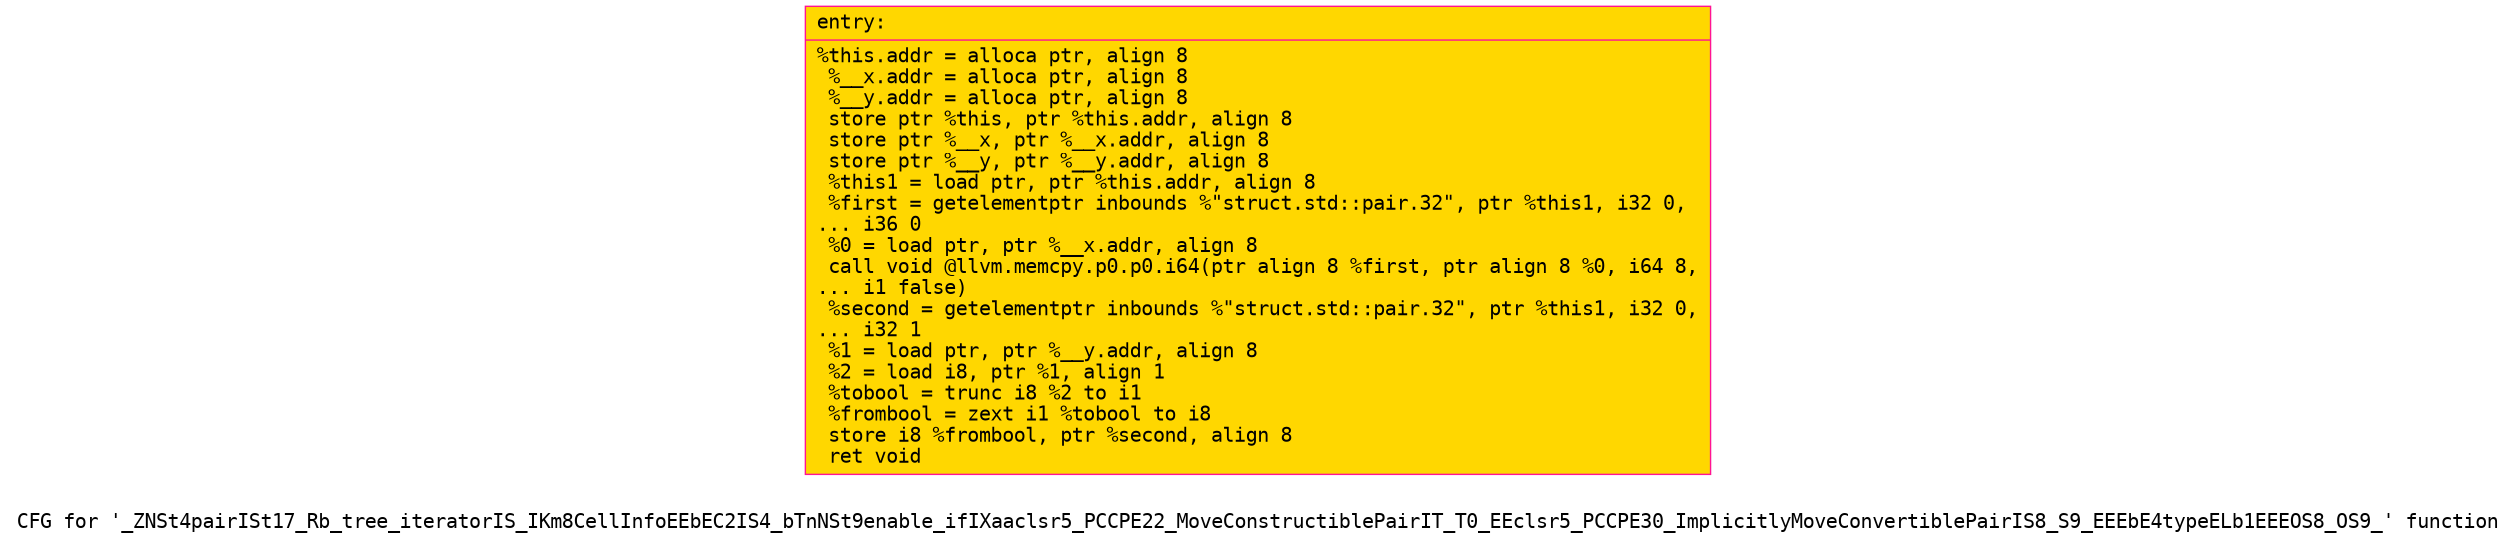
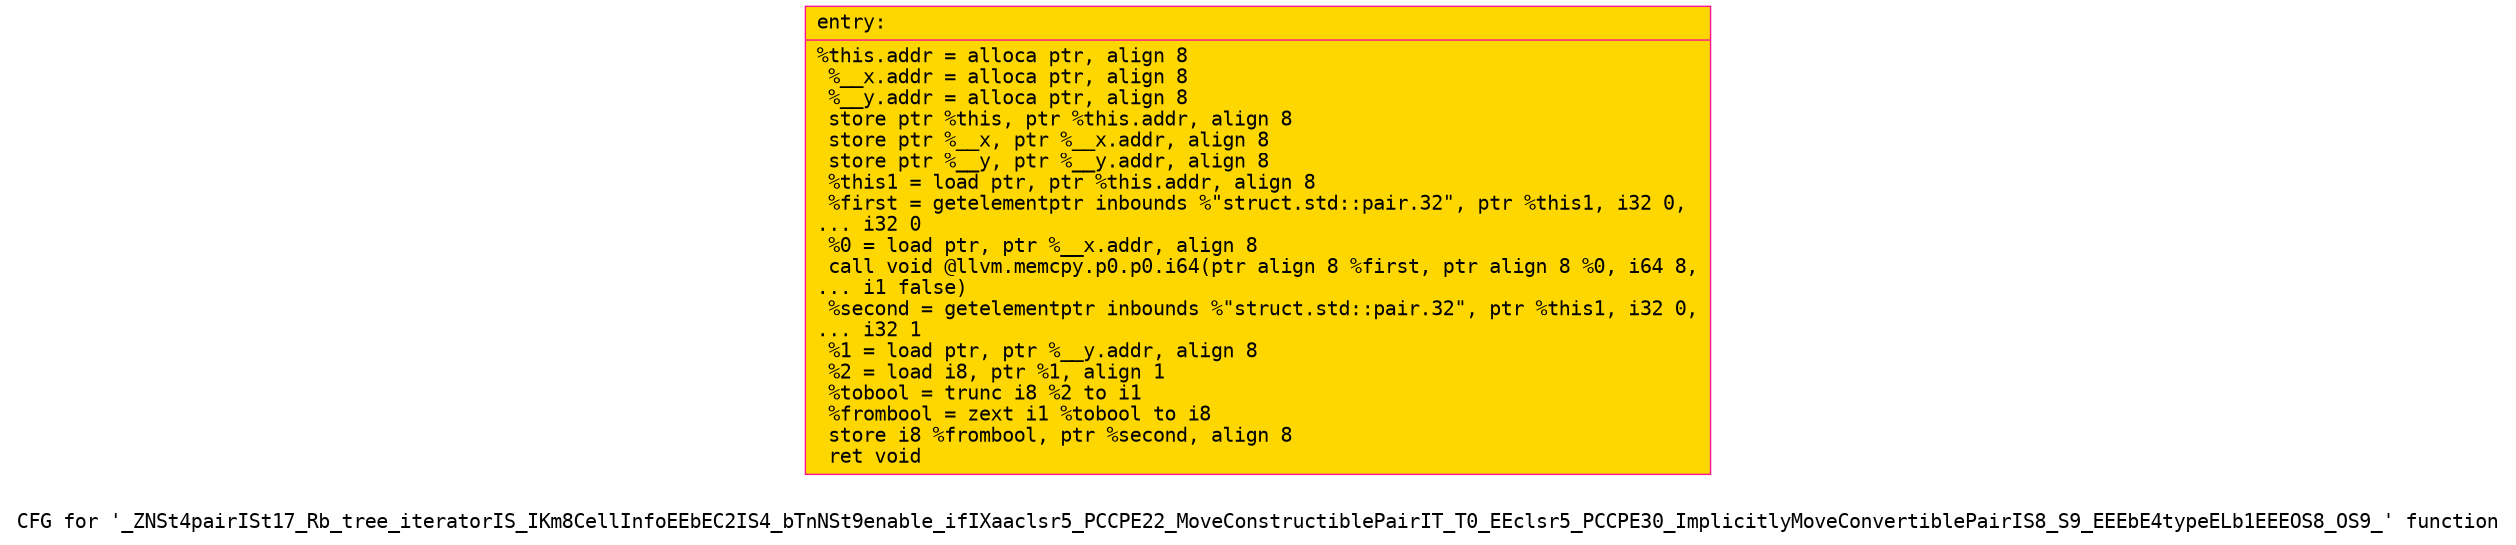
  digraph {
    label="CFG for '_ZNSt4pairISt17_Rb_tree_iteratorIS_IKm8CellInfoEEbEC2IS4_bTnNSt9enable_ifIXaaclsr5_PCCPE22_MoveConstructiblePairIT_T0_EEclsr5_PCCPE30_ImplicitlyMoveConvertiblePairIS8_S9_EEEbE4typeELb1EEEOS8_OS9_' function"
    fontname="DejaVu Sans Mono"
-   n1 [color=deeppink fillcolor=gold fontname="DejaVu Sans Mono" label="{entry:\l|  %this.addr = alloca ptr, align 8\l  %__x.addr = alloca ptr, align 8\l  %__y.addr = alloca ptr, align 8\l  store ptr %this, ptr %this.addr, align 8\l  store ptr %__x, ptr %__x.addr, align 8\l  store ptr %__y, ptr %__y.addr, align 8\l  %this1 = load ptr, ptr %this.addr, align 8\l  %first = getelementptr inbounds %\"struct.std::pair.32\", ptr %this1, i32 0,\l... i36 0\l  %0 = load ptr, ptr %__x.addr, align 8\l  call void @llvm.memcpy.p0.p0.i64(ptr align 8 %first, ptr align 8 %0, i64 8,\l... i1 false)\l  %second = getelementptr inbounds %\"struct.std::pair.32\", ptr %this1, i32 0,\l... i32 1\l  %1 = load ptr, ptr %__y.addr, align 8\l  %2 = load i8, ptr %1, align 1\l  %tobool = trunc i8 %2 to i1\l  %frombool = zext i1 %tobool to i8\l  store i8 %frombool, ptr %second, align 8\l  ret void\l}" shape=record style=filled]
+   n1 [color=deeppink fillcolor=gold fontname="DejaVu Sans Mono" label="{entry:\l|  %this.addr = alloca ptr, align 8\l  %__x.addr = alloca ptr, align 8\l  %__y.addr = alloca ptr, align 8\l  store ptr %this, ptr %this.addr, align 8\l  store ptr %__x, ptr %__x.addr, align 8\l  store ptr %__y, ptr %__y.addr, align 8\l  %this1 = load ptr, ptr %this.addr, align 8\l  %first = getelementptr inbounds %\"struct.std::pair.32\", ptr %this1, i32 0,\l... i32 0\l  %0 = load ptr, ptr %__x.addr, align 8\l  call void @llvm.memcpy.p0.p0.i64(ptr align 8 %first, ptr align 8 %0, i64 8,\l... i1 false)\l  %second = getelementptr inbounds %\"struct.std::pair.32\", ptr %this1, i32 0,\l... i32 1\l  %1 = load ptr, ptr %__y.addr, align 8\l  %2 = load i8, ptr %1, align 1\l  %tobool = trunc i8 %2 to i1\l  %frombool = zext i1 %tobool to i8\l  store i8 %frombool, ptr %second, align 8\l  ret void\l}" shape=record style=filled]
  }
